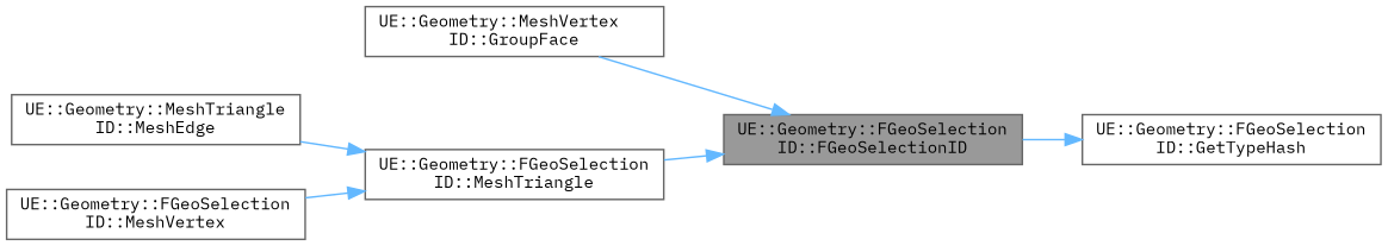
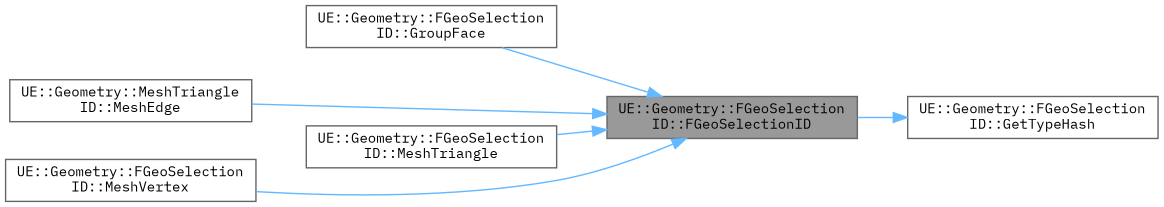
  digraph {
    fontname="IBM Plex Mono"
    rankdir=RL
    node [color=grey40 fillcolor=white fontname="IBM Plex Mono" fontsize=10 shape=box style=filled]
    edge [color=steelblue1 dir=back fontname="IBM Plex Mono" fontsize=10 labelfontname=Helvetica labelfontsize=10 style=solid]
    n1 [color=gray40 fillcolor=grey60 fontcolor=black height=0.2 label="UE::Geometry::FGeoSelection\lID::FGeoSelectionID" width=0.4]
-   n2 [height=0.2 label="UE::Geometry::MeshVertex\lID::GroupFace" width=0.4]
+   n2 [height=0.2 label="UE::Geometry::FGeoSelection\lID::GroupFace" width=0.4]
    n3 [height=0.2 label="UE::Geometry::MeshTriangle\lID::MeshEdge" width=0.4]
    n4 [height=0.2 label="UE::Geometry::FGeoSelection\lID::MeshTriangle" width=0.4]
    n5 [height=0.2 label="UE::Geometry::FGeoSelection\lID::MeshVertex" width=0.4]
    n6 [height=0.2 label="UE::Geometry::FGeoSelection\lID::GetTypeHash" width=0.4]
    n1 -> n2
-   n4 -> n3
+   n1 -> n3
    n1 -> n4
-   n4 -> n5
+   n1 -> n5
    n6 -> n1
  }
